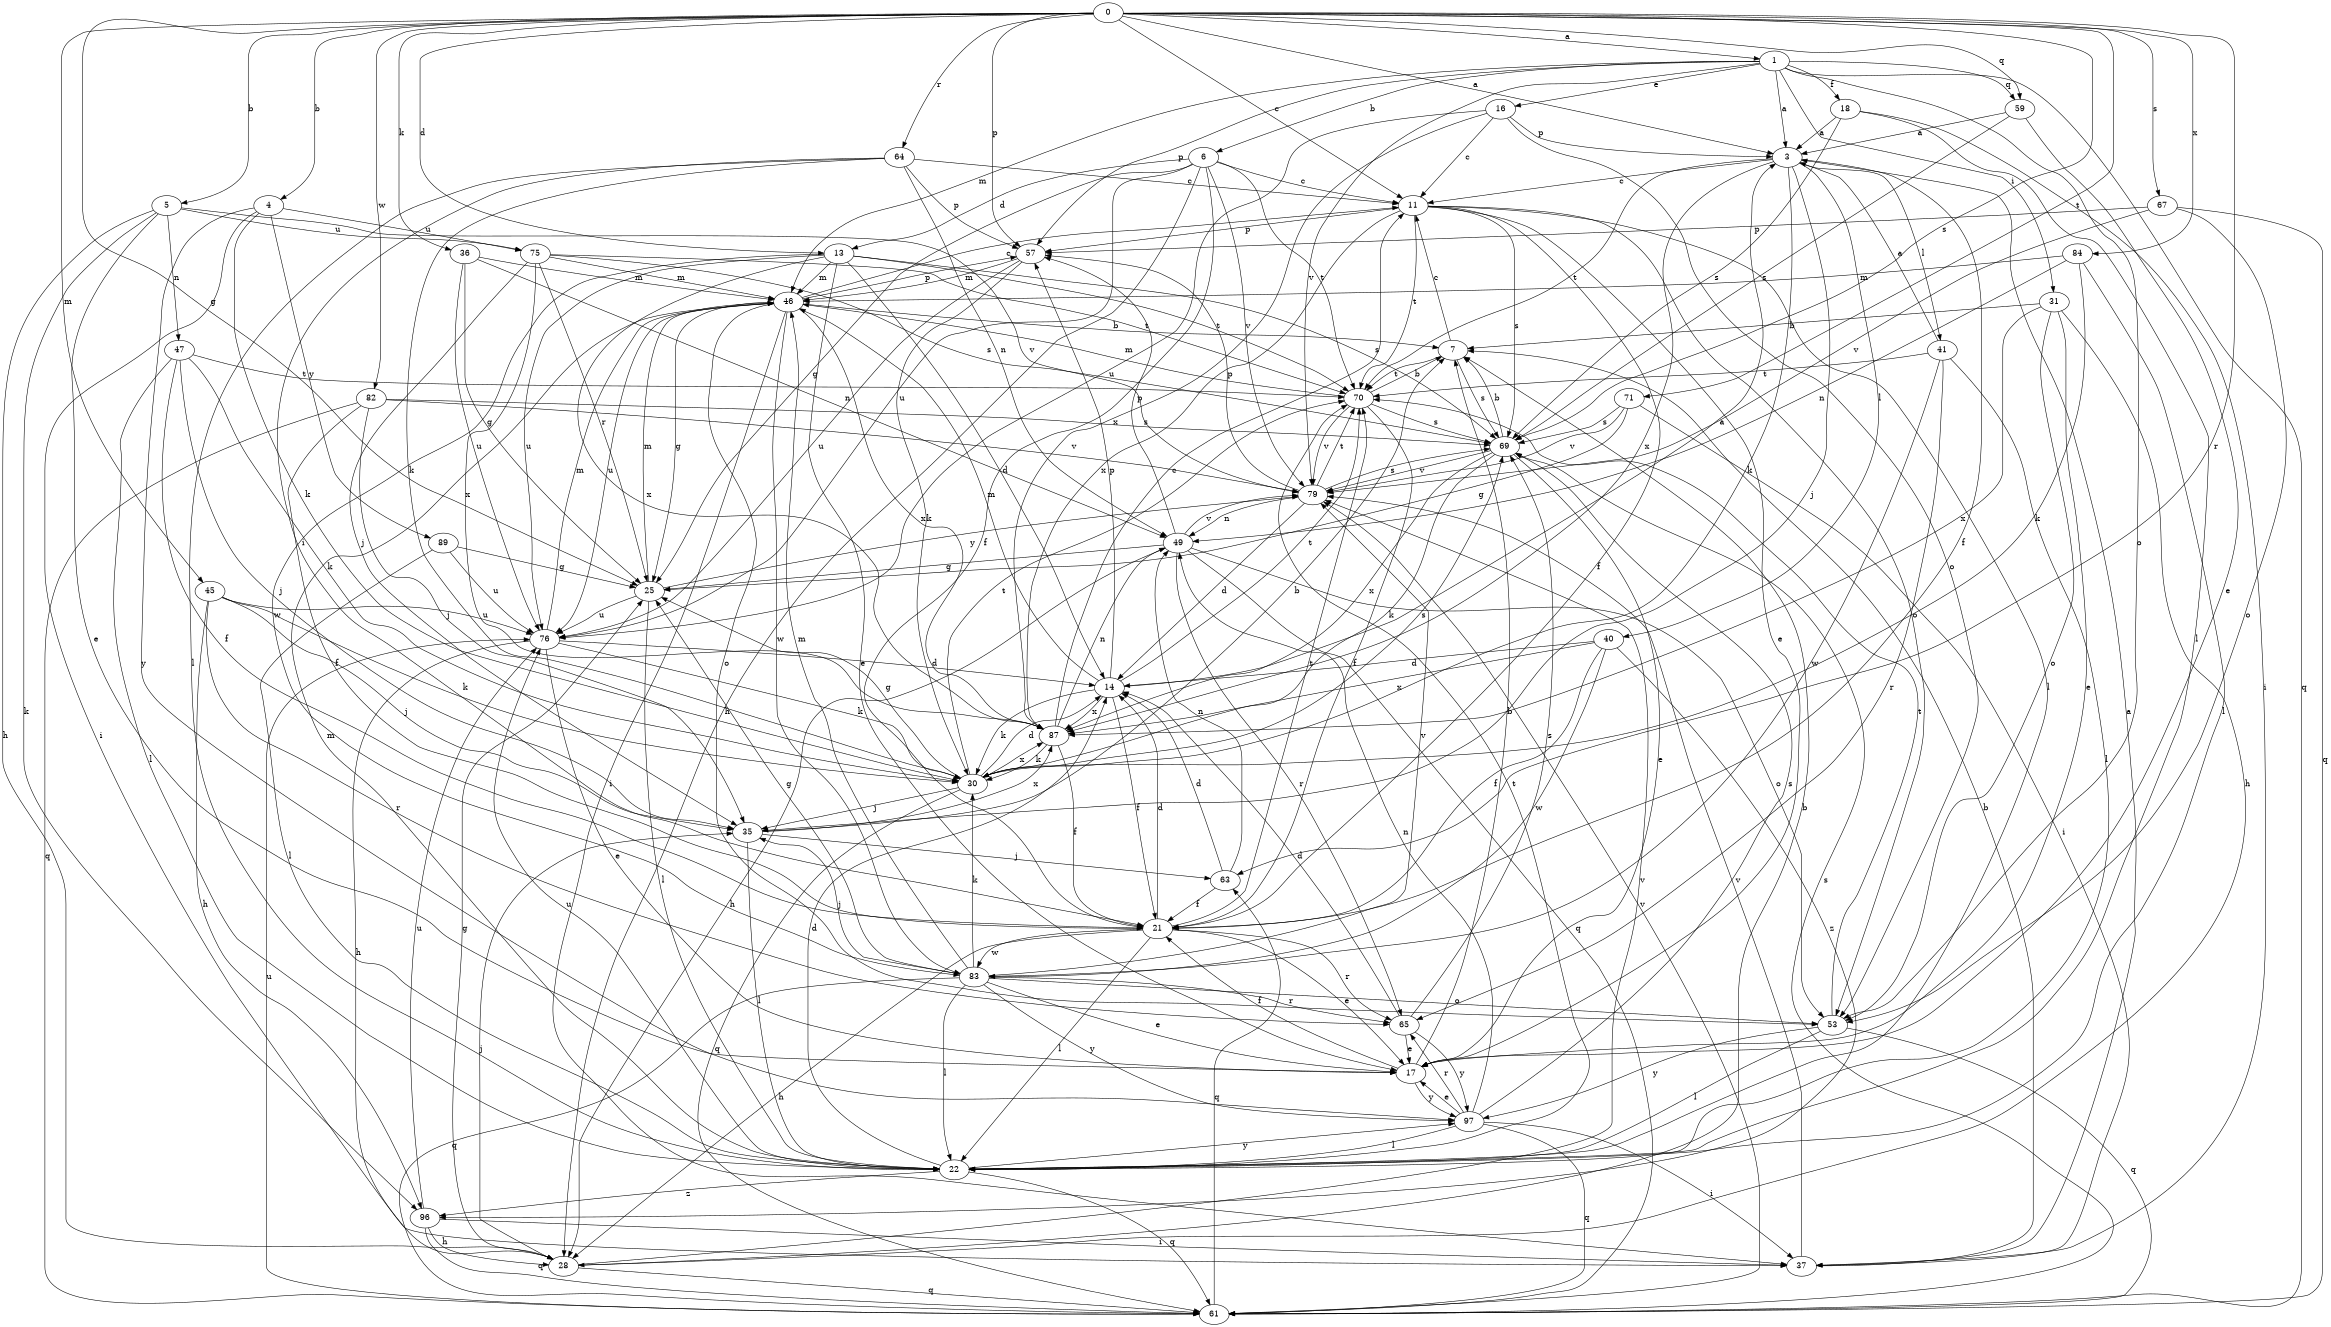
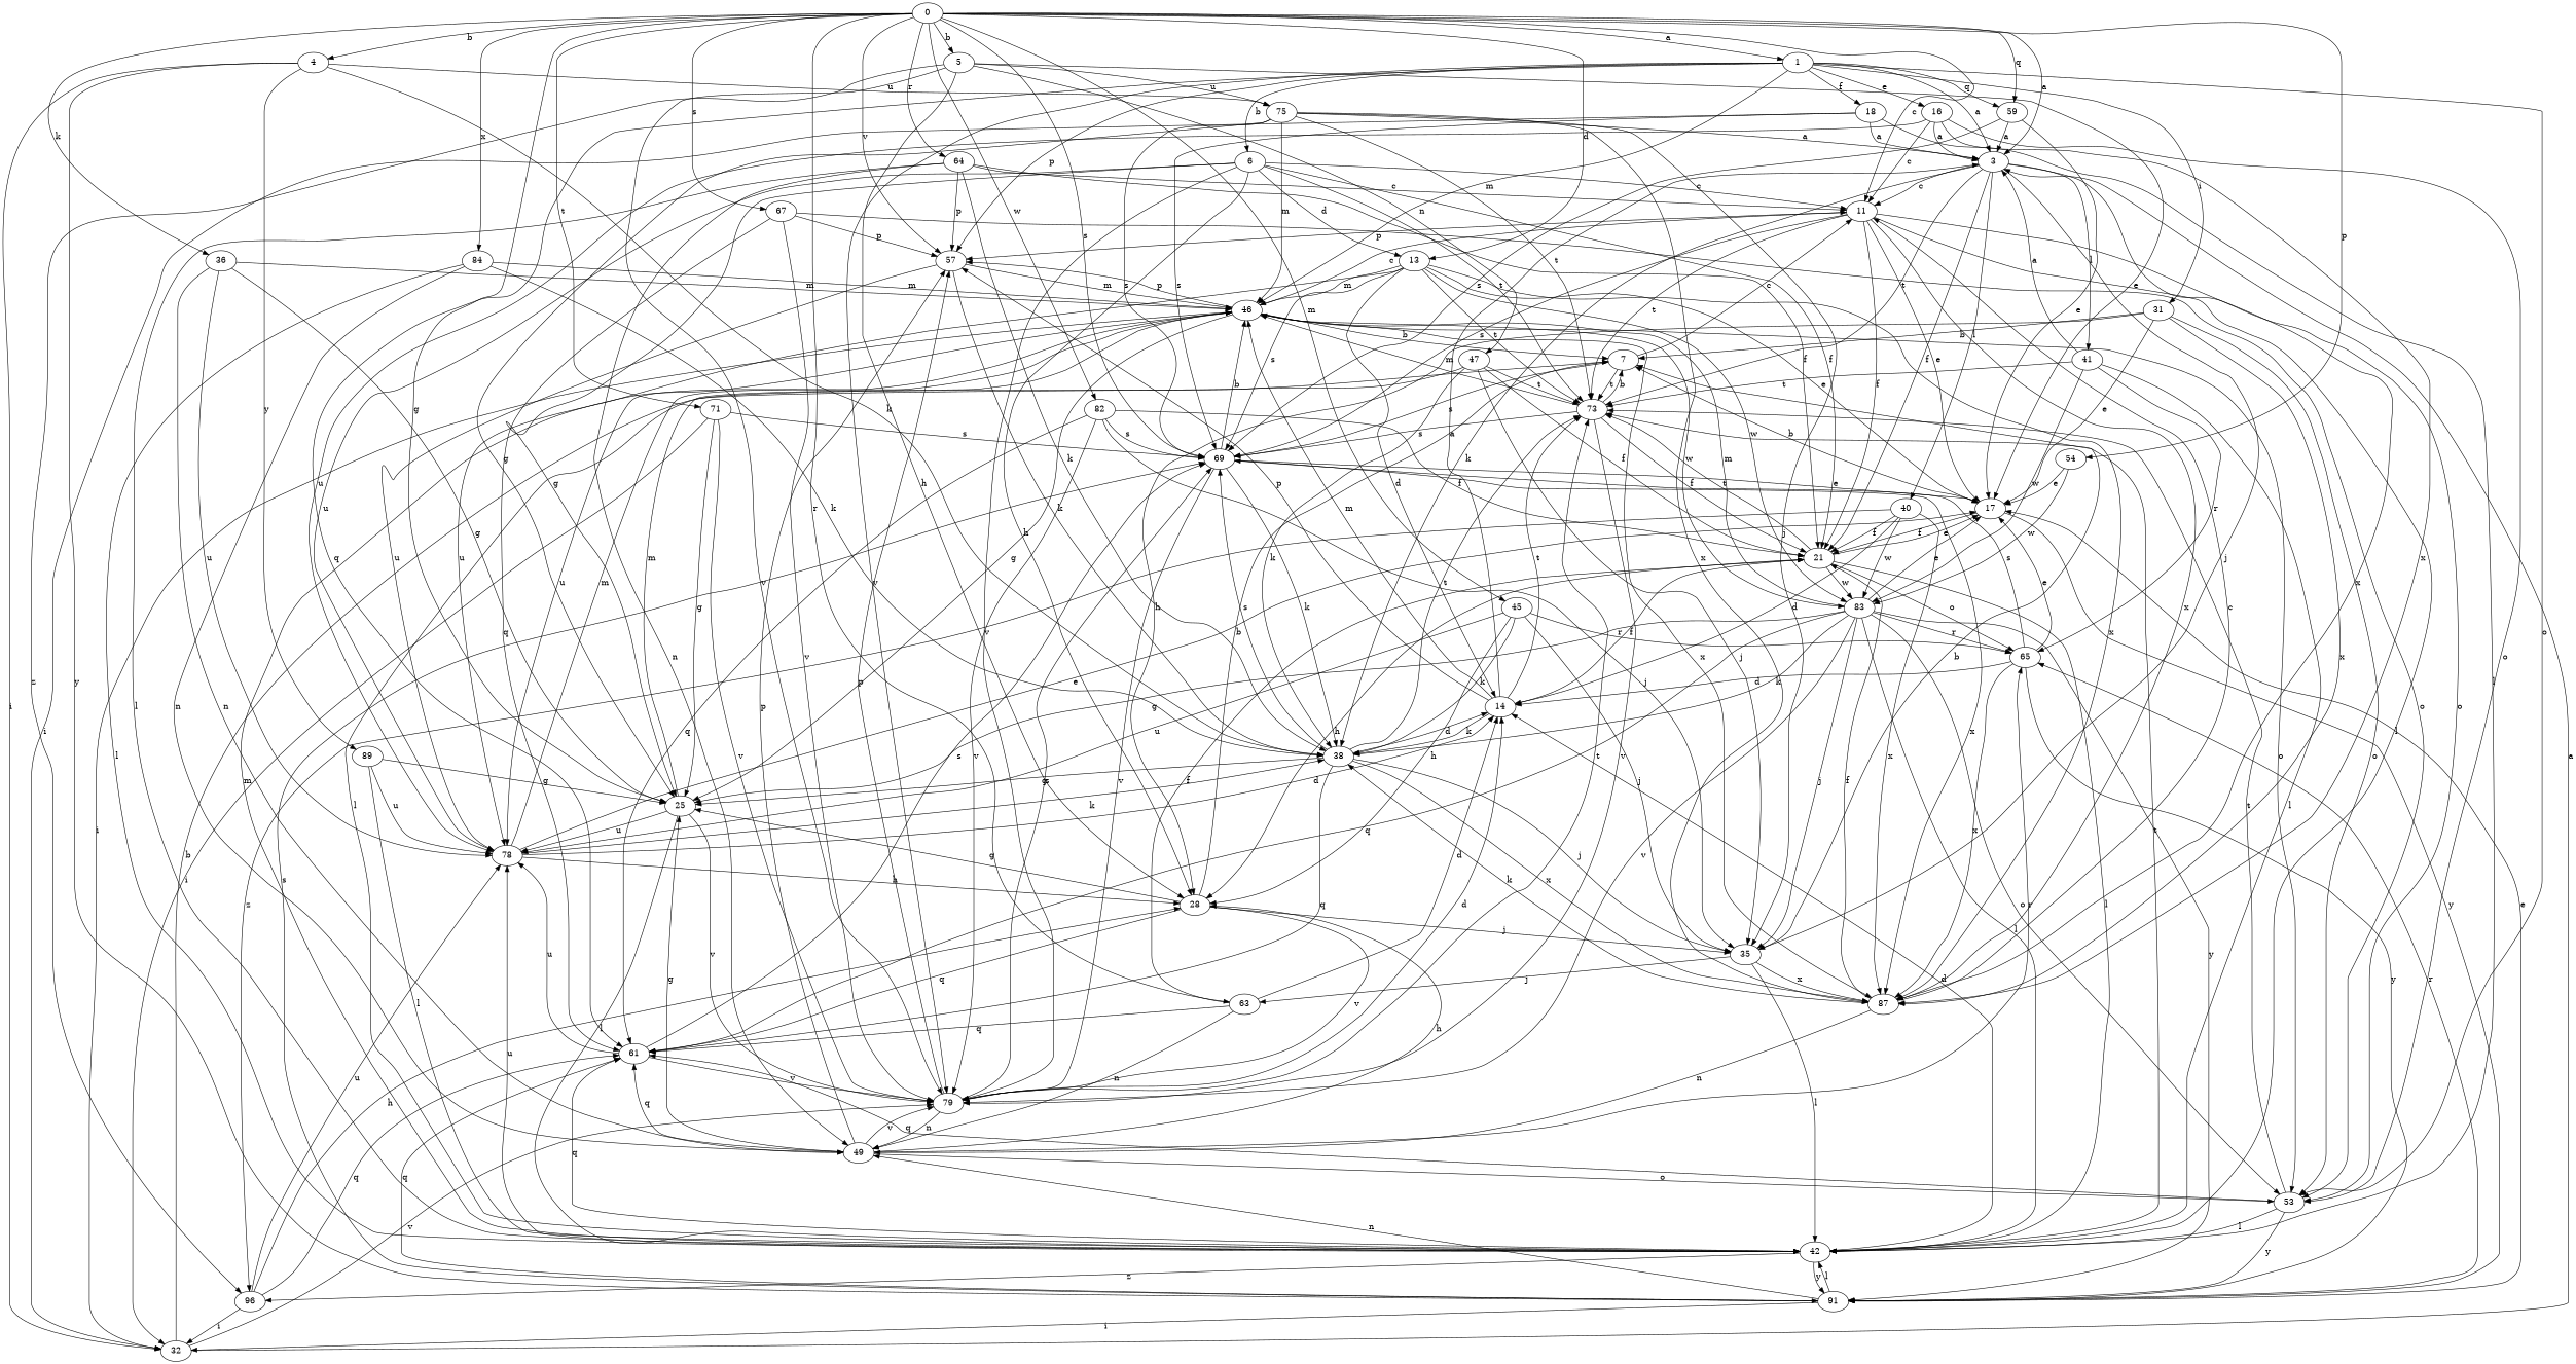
  strict digraph {
    0
    1
    3
    4
    5
    11
    13
    25
    36
    45
+   54
    57
    59
    63
    64
    67
    69
    71
    82
    84
    6
    16
    18
    31
    46
    53
    61
    79
    21
    35
-   38 [label=30]
+   38
    40
    41
-   73 [label=70]
+   73
    87
-   32 [label=37]
+   32
    75
    89
-   91 [label=97]
+   91
    17
    28
    47
    96
-   42 [label=22]
-   76
+   42
+   76 [label=78]
    14
    83
    49
    65
    7
    0 -> 1 [label=a]
    0 -> 3 [label=a]
    0 -> 4 [label=b]
    0 -> 5 [label=b]
    0 -> 11 [label=c]
    0 -> 13 [label=d]
    0 -> 25 [label=g]
    0 -> 36 [label=k]
    0 -> 45 [label=m]
-   0 -> 57 [label=p]
+   0 -> 54 [label=p]
+   0 -> 57 [label=v]
    0 -> 59 [label=q]
    0 -> 63 [label=r]
    0 -> 64 [label=r]
    0 -> 67 [label=s]
    0 -> 69 [label=s]
    0 -> 71 [label=t]
    0 -> 82 [label=w]
    0 -> 84 [label=x]
    1 -> 3 [label=a]
    1 -> 57 [label=p]
    1 -> 59 [label=q]
    1 -> 6 [label=b]
    1 -> 16 [label=e]
    1 -> 18 [label=f]
    1 -> 31 [label=i]
    1 -> 46 [label=m]
    1 -> 53 [label=o]
    1 -> 61 [label=q]
    1 -> 79 [label=v]
    3 -> 11 [label=c]
    3 -> 21 [label=f]
    3 -> 35 [label=j]
    3 -> 38 [label=k]
    3 -> 40 [label=l]
    3 -> 41 [label=l]
    3 -> 73 [label=t]
    3 -> 87 [label=x]
    4 -> 38 [label=k]
    4 -> 32 [label=i]
    4 -> 75 [label=u]
    4 -> 89 [label=y]
    4 -> 91 [label=y]
    5 -> 79 [label=v]
    5 -> 75 [label=u]
    5 -> 17 [label=e]
    5 -> 28 [label=h]
    5 -> 47 [label=n]
-   5 -> 96 [label=k]
+   5 -> 96 [label=z]
    11 -> 57 [label=p]
    11 -> 69 [label=s]
    11 -> 53 [label=o]
    11 -> 21 [label=f]
    11 -> 73 [label=t]
    11 -> 87 [label=x]
    11 -> 17 [label=e]
    11 -> 42 [label=l]
    13 -> 69 [label=s]
    13 -> 46 [label=m]
    13 -> 73 [label=t]
    13 -> 87 [label=x]
    13 -> 17 [label=e]
    13 -> 76 [label=u]
    13 -> 14 [label=d]
    13 -> 83 [label=w]
    25 -> 46 [label=m]
-   25 -> 79 [label=y]
+   25 -> 79 [label=v]
    25 -> 42 [label=l]
    25 -> 76 [label=u]
    36 -> 25 [label=g]
    36 -> 46 [label=m]
    36 -> 76 [label=u]
    36 -> 49 [label=n]
    45 -> 35 [label=j]
    45 -> 38 [label=k]
-   45 -> 96 [label=h]
+   45 -> 28 [label=h]
    45 -> 76 [label=u]
    45 -> 65 [label=r]
+   54 -> 17 [label=e]
+   54 -> 83 [label=w]
    57 -> 46 [label=m]
    57 -> 38 [label=k]
    57 -> 76 [label=u]
    59 -> 3 [label=a]
    59 -> 69 [label=s]
    59 -> 17 [label=e]
-   61 -> 63 [label=q]
+   63 -> 61 [label=q]
    63 -> 21 [label=f]
    63 -> 14 [label=d]
    63 -> 49 [label=n]
    64 -> 11 [label=c]
    64 -> 57 [label=p]
-   64 -> 21 [label=i]
+   64 -> 21 [label=f]
    64 -> 38 [label=k]
    64 -> 42 [label=l]
    64 -> 49 [label=n]
    67 -> 57 [label=p]
    67 -> 53 [label=o]
    67 -> 61 [label=q]
    67 -> 79 [label=v]
    69 -> 79 [label=v]
    69 -> 38 [label=k]
    69 -> 87 [label=x]
    69 -> 17 [label=e]
-   69 -> 7 [label=b]
+   69 -> 46 [label=b]
    71 -> 25 [label=g]
    71 -> 69 [label=s]
    71 -> 79 [label=v]
    71 -> 32 [label=i]
    82 -> 69 [label=s]
    82 -> 61 [label=q]
    82 -> 79 [label=v]
    82 -> 21 [label=f]
    82 -> 35 [label=j]
    84 -> 46 [label=m]
    84 -> 38 [label=k]
    84 -> 42 [label=l]
    84 -> 49 [label=n]
    6 -> 11 [label=c]
    6 -> 13 [label=d]
    6 -> 25 [label=g]
    6 -> 79 [label=v]
    6 -> 21 [label=f]
    6 -> 73 [label=t]
    6 -> 28 [label=h]
    6 -> 76 [label=u]
-   16 -> 3 [label=p]
+   16 -> 3 [label=a]
    16 -> 11 [label=c]
    16 -> 53 [label=o]
    16 -> 87 [label=x]
    16 -> 76 [label=u]
    18 -> 3 [label=a]
    18 -> 69 [label=s]
    18 -> 32 [label=i]
    18 -> 42 [label=l]
    31 -> 53 [label=o]
    31 -> 87 [label=x]
    31 -> 17 [label=e]
    31 -> 28 [label=h]
    31 -> 7 [label=b]
    46 -> 11 [label=c]
    46 -> 25 [label=g]
    46 -> 57 [label=p]
    46 -> 53 [label=o]
    46 -> 87 [label=x]
    46 -> 32 [label=i]
    46 -> 76 [label=u]
    46 -> 83 [label=w]
    46 -> 7 [label=b]
    53 -> 61 [label=q]
    53 -> 73 [label=t]
    53 -> 91 [label=y]
    53 -> 42 [label=l]
    61 -> 69 [label=s]
    61 -> 79 [label=v]
    61 -> 76 [label=u]
    79 -> 57 [label=p]
    79 -> 69 [label=s]
    79 -> 73 [label=t]
    79 -> 14 [label=d]
    79 -> 49 [label=n]
    21 -> 73 [label=t]
    21 -> 17 [label=e]
    21 -> 28 [label=h]
    21 -> 42 [label=l]
-   21 -> 14 [label=d]
    21 -> 83 [label=w]
-   21 -> 65 [label=r]
+   21 -> 65 [label=o]
    35 -> 63 [label=j]
    35 -> 87 [label=x]
    35 -> 42 [label=l]
    35 -> 7 [label=b]
    38 -> 25 [label=g]
    38 -> 69 [label=s]
    38 -> 61 [label=q]
    38 -> 35 [label=j]
    38 -> 73 [label=t]
    38 -> 87 [label=x]
    38 -> 14 [label=d]
    40 -> 21 [label=f]
    40 -> 87 [label=x]
    40 -> 96 [label=z]
    40 -> 14 [label=d]
    40 -> 83 [label=w]
    41 -> 3 [label=a]
    41 -> 73 [label=t]
    41 -> 42 [label=l]
    41 -> 83 [label=w]
    41 -> 65 [label=r]
    73 -> 69 [label=s]
    73 -> 46 [label=m]
    73 -> 79 [label=v]
    73 -> 21 [label=f]
    73 -> 7 [label=b]
    87 -> 11 [label=c]
    87 -> 21 [label=f]
    87 -> 38 [label=k]
    87 -> 49 [label=n]
    32 -> 3 [label=a]
    32 -> 79 [label=v]
    32 -> 7 [label=b]
-   75 -> 25 [label=r]
+   75 -> 3 [label=a]
+   75 -> 25 [label=g]
    75 -> 69 [label=s]
    75 -> 46 [label=m]
    75 -> 35 [label=j]
    75 -> 73 [label=t]
    75 -> 87 [label=x]
    89 -> 25 [label=g]
    89 -> 42 [label=l]
    89 -> 76 [label=u]
    91 -> 69 [label=s]
    91 -> 61 [label=q]
    91 -> 32 [label=i]
    91 -> 17 [label=e]
    91 -> 42 [label=l]
    91 -> 49 [label=n]
    91 -> 65 [label=r]
    17 -> 21 [label=f]
    17 -> 91 [label=y]
    17 -> 7 [label=b]
    28 -> 25 [label=g]
    28 -> 61 [label=q]
    28 -> 79 [label=v]
    28 -> 35 [label=j]
    28 -> 7 [label=b]
    47 -> 21 [label=f]
    47 -> 35 [label=j]
    47 -> 38 [label=k]
    47 -> 73 [label=t]
    47 -> 42 [label=l]
    96 -> 61 [label=q]
    96 -> 32 [label=i]
    96 -> 28 [label=h]
    96 -> 76 [label=u]
    42 -> 46 [label=m]
    42 -> 61 [label=q]
    42 -> 73 [label=t]
    42 -> 91 [label=y]
    42 -> 96 [label=z]
    42 -> 76 [label=u]
    42 -> 14 [label=d]
    76 -> 46 [label=m]
    76 -> 38 [label=k]
    76 -> 17 [label=e]
    76 -> 28 [label=h]
    76 -> 14 [label=d]
    14 -> 3 [label=a]
    14 -> 57 [label=p]
    14 -> 46 [label=m]
    14 -> 21 [label=f]
    14 -> 38 [label=k]
    14 -> 73 [label=t]
    83 -> 25 [label=g]
    83 -> 46 [label=m]
    83 -> 53 [label=o]
    83 -> 61 [label=q]
    83 -> 79 [label=v]
    83 -> 35 [label=j]
    83 -> 38 [label=k]
    83 -> 91 [label=y]
    83 -> 17 [label=e]
    83 -> 42 [label=l]
    83 -> 65 [label=r]
    49 -> 25 [label=g]
    49 -> 57 [label=p]
    49 -> 53 [label=o]
    49 -> 61 [label=q]
    49 -> 79 [label=v]
    49 -> 28 [label=h]
    49 -> 65 [label=r]
    65 -> 69 [label=s]
-   14 -> 87 [label=x]
+   65 -> 87 [label=x]
    65 -> 91 [label=y]
    65 -> 17 [label=e]
    65 -> 14 [label=d]
    7 -> 11 [label=c]
    7 -> 69 [label=s]
    7 -> 73 [label=t]
  }
